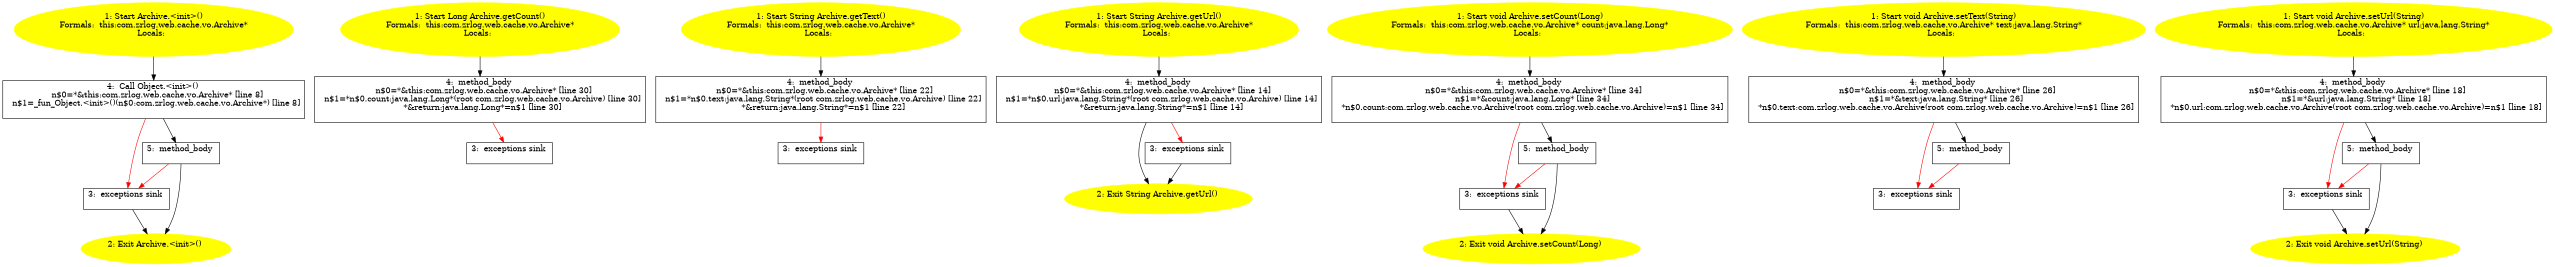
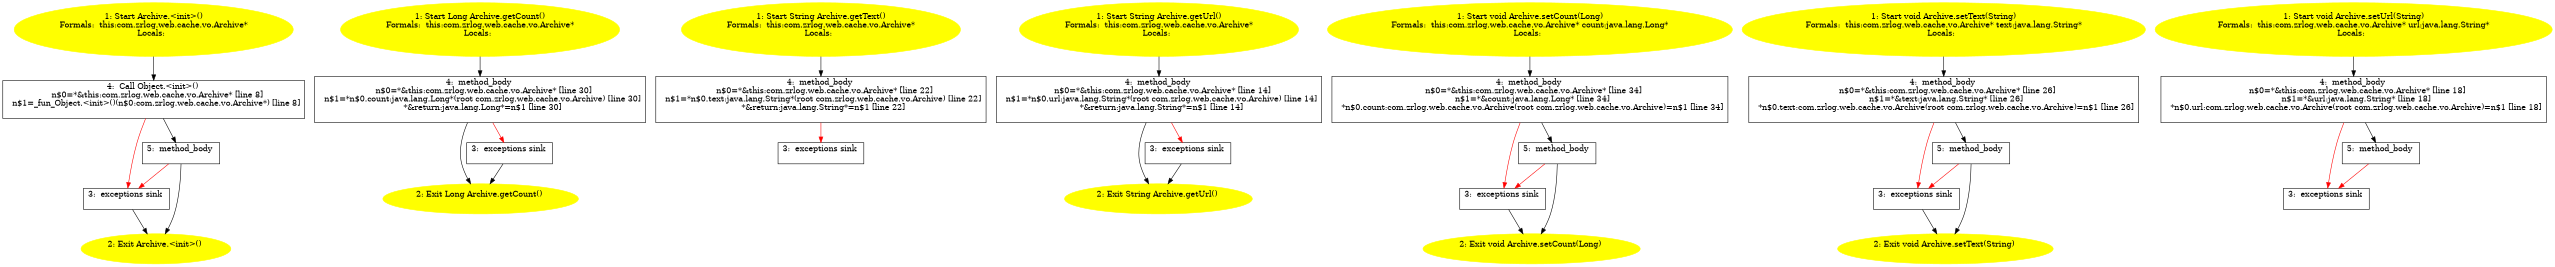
  digraph {
    node [shape=box]
    n1 [color=yellow label="1: Start Archive.<init>()\nFormals:  this:com.zrlog.web.cache.vo.Archive*\nLocals:  \n  " style=filled shape=""]
    n2 [label="4:  Call Object.<init>() \n   n$0=*&this:com.zrlog.web.cache.vo.Archive* [line 8]\n  n$1=_fun_Object.<init>()(n$0:com.zrlog.web.cache.vo.Archive*) [line 8]\n "]
    n3 [label="3:  exceptions sink \n  "]
    n4 [label="5:  method_body \n  "]
    n5 [color=yellow label="2: Exit Archive.<init>() \n  " style=filled shape=""]
    n6 [color=yellow label="1: Start Long Archive.getCount()\nFormals:  this:com.zrlog.web.cache.vo.Archive*\nLocals:  \n  " style=filled shape=""]
    n7 [label="4:  method_body \n   n$0=*&this:com.zrlog.web.cache.vo.Archive* [line 30]\n  n$1=*n$0.count:java.lang.Long*(root com.zrlog.web.cache.vo.Archive) [line 30]\n  *&return:java.lang.Long*=n$1 [line 30]\n "]
+   n8 [color=yellow label="2: Exit Long Archive.getCount() \n  " style=filled shape=""]
    n9 [label="3:  exceptions sink \n  "]
    n10 [color=yellow label="1: Start String Archive.getText()\nFormals:  this:com.zrlog.web.cache.vo.Archive*\nLocals:  \n  " style=filled shape=""]
    n11 [label="4:  method_body \n   n$0=*&this:com.zrlog.web.cache.vo.Archive* [line 22]\n  n$1=*n$0.text:java.lang.String*(root com.zrlog.web.cache.vo.Archive) [line 22]\n  *&return:java.lang.String*=n$1 [line 22]\n "]
    n12 [label="3:  exceptions sink \n  "]
    n13 [color=yellow label="1: Start String Archive.getUrl()\nFormals:  this:com.zrlog.web.cache.vo.Archive*\nLocals:  \n  " style=filled shape=""]
    n14 [label="4:  method_body \n   n$0=*&this:com.zrlog.web.cache.vo.Archive* [line 14]\n  n$1=*n$0.url:java.lang.String*(root com.zrlog.web.cache.vo.Archive) [line 14]\n  *&return:java.lang.String*=n$1 [line 14]\n "]
    n15 [color=yellow label="2: Exit String Archive.getUrl() \n  " style=filled shape=""]
    n16 [label="3:  exceptions sink \n  "]
    n17 [color=yellow label="1: Start void Archive.setCount(Long)\nFormals:  this:com.zrlog.web.cache.vo.Archive* count:java.lang.Long*\nLocals:  \n  " style=filled shape=""]
    n18 [label="4:  method_body \n   n$0=*&this:com.zrlog.web.cache.vo.Archive* [line 34]\n  n$1=*&count:java.lang.Long* [line 34]\n  *n$0.count:com.zrlog.web.cache.vo.Archive(root com.zrlog.web.cache.vo.Archive)=n$1 [line 34]\n "]
    n19 [label="3:  exceptions sink \n  "]
    n20 [label="5:  method_body \n  "]
    n21 [color=yellow label="2: Exit void Archive.setCount(Long) \n  " style=filled shape=""]
    n22 [color=yellow label="1: Start void Archive.setText(String)\nFormals:  this:com.zrlog.web.cache.vo.Archive* text:java.lang.String*\nLocals:  \n  " style=filled shape=""]
    n23 [label="4:  method_body \n   n$0=*&this:com.zrlog.web.cache.vo.Archive* [line 26]\n  n$1=*&text:java.lang.String* [line 26]\n  *n$0.text:com.zrlog.web.cache.vo.Archive(root com.zrlog.web.cache.vo.Archive)=n$1 [line 26]\n "]
    n24 [label="3:  exceptions sink \n  "]
    n25 [label="5:  method_body \n  "]
+   n26 [color=yellow label="2: Exit void Archive.setText(String) \n  " style=filled shape=""]
    n27 [color=yellow label="1: Start void Archive.setUrl(String)\nFormals:  this:com.zrlog.web.cache.vo.Archive* url:java.lang.String*\nLocals:  \n  " style=filled shape=""]
    n28 [label="4:  method_body \n   n$0=*&this:com.zrlog.web.cache.vo.Archive* [line 18]\n  n$1=*&url:java.lang.String* [line 18]\n  *n$0.url:com.zrlog.web.cache.vo.Archive(root com.zrlog.web.cache.vo.Archive)=n$1 [line 18]\n "]
    n29 [label="3:  exceptions sink \n  "]
    n30 [label="5:  method_body \n  "]
-   n31 [color=yellow label="2: Exit void Archive.setUrl(String) \n  " style=filled shape=""]
    n1 -> n2
    n2 -> n3 [color=red]
    n2 -> n4
    n3 -> n5
    n4 -> n3 [color=red]
    n4 -> n5
    n6 -> n7
+   n7 -> n8
    n7 -> n9 [color=red]
+   n9 -> n8
    n10 -> n11
    n11 -> n12 [color=red]
    n13 -> n14
    n14 -> n15
    n14 -> n16 [color=red]
    n16 -> n15
    n17 -> n18
    n18 -> n19 [color=red]
    n18 -> n20
    n19 -> n21
    n20 -> n19 [color=red]
    n20 -> n21
    n22 -> n23
    n23 -> n24 [color=red]
    n23 -> n25
+   n24 -> n26
    n25 -> n24 [color=red]
+   n25 -> n26
    n27 -> n28
    n28 -> n29 [color=red]
    n28 -> n30
-   n29 -> n31
    n30 -> n29 [color=red]
-   n30 -> n31
  }
